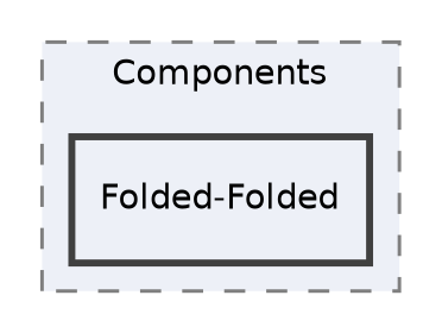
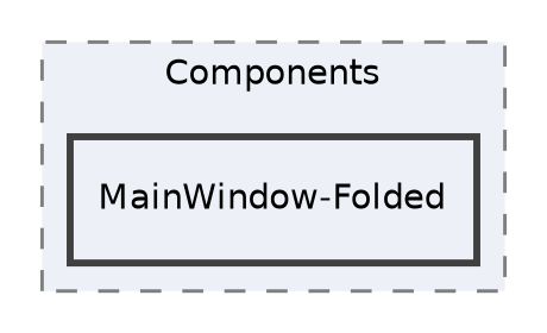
  digraph {
    compound=true
-   n1 [color=grey25 fillcolor="#edf0f7" fontname=Helvetica fontsize=10 label="Folded-Folded" shape=box style="filled,bold,"]
+   n1 [color=grey25 fillcolor="#edf0f7" fontname=Helvetica fontsize=10 label="MainWindow-Folded" shape=box style="filled,bold,"]
    subgraph cluster_1 {
      bgcolor="#edf0f7"
      fontname=Helvetica
      fontsize=10
      label=Components
      pencolor=grey50
      style="filled,dashed,"
      n1
    }
  }
